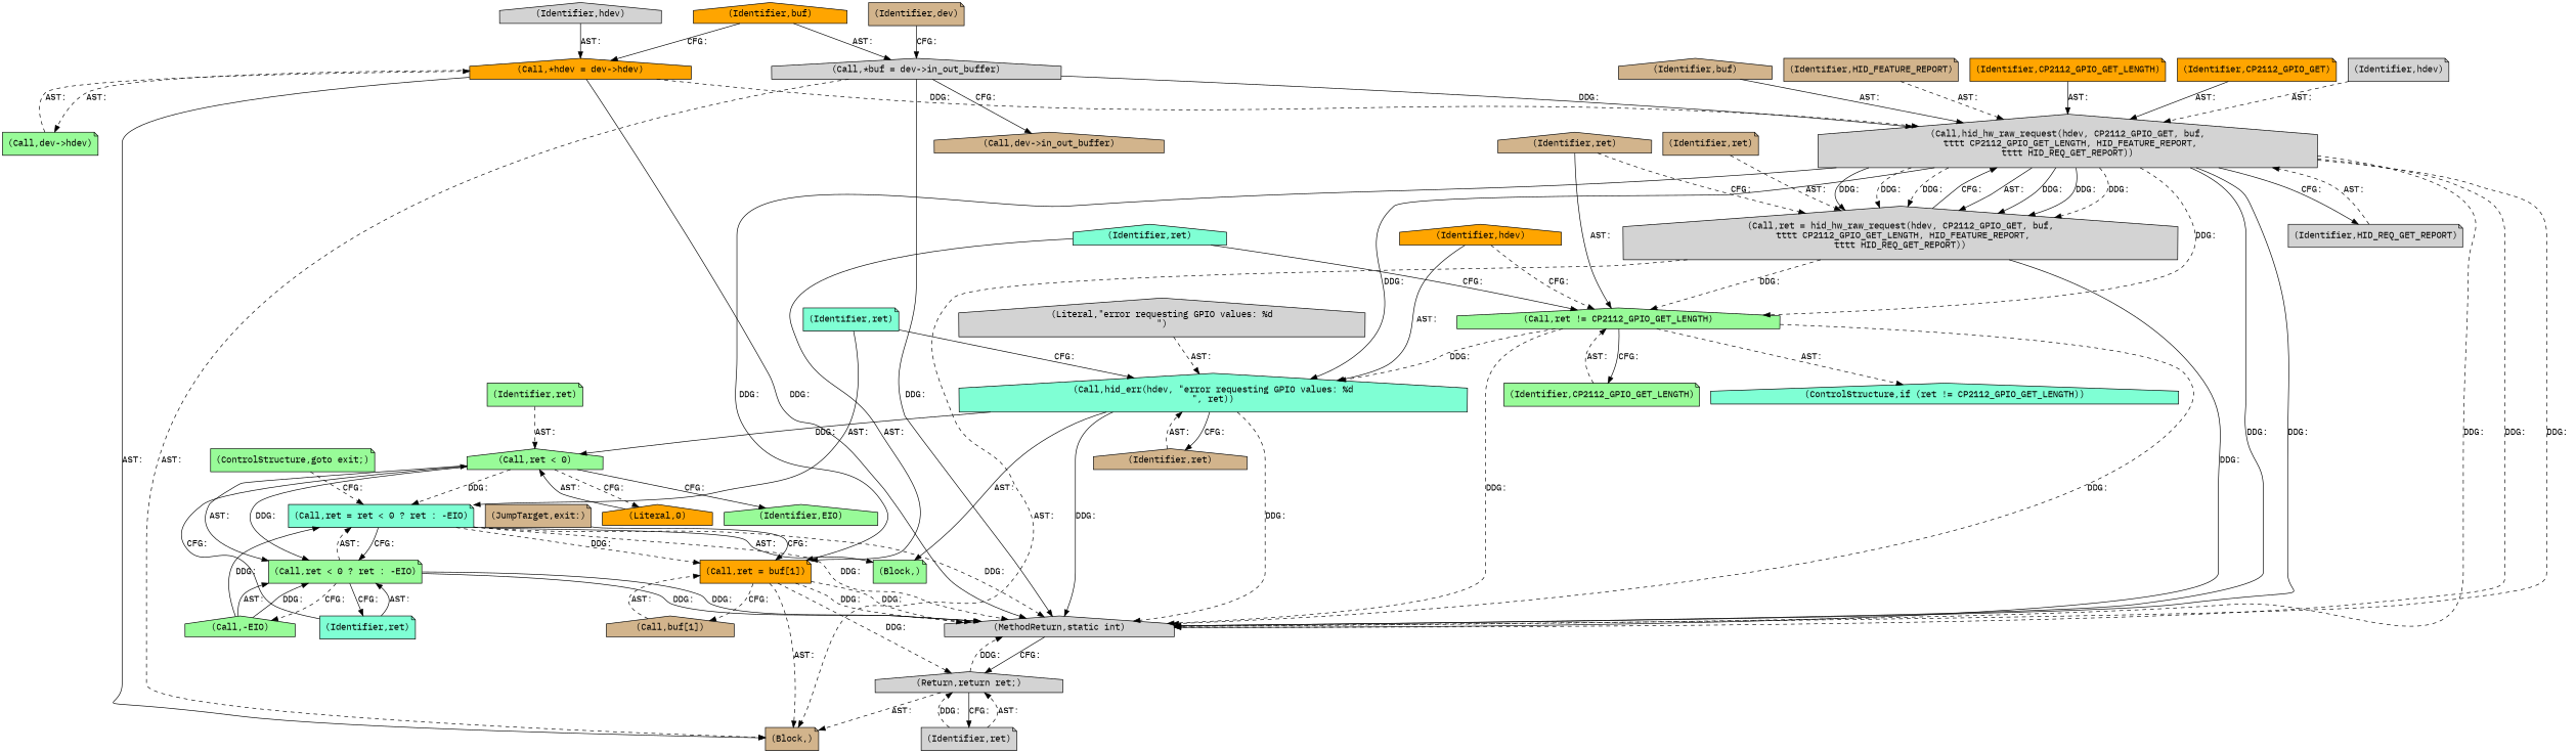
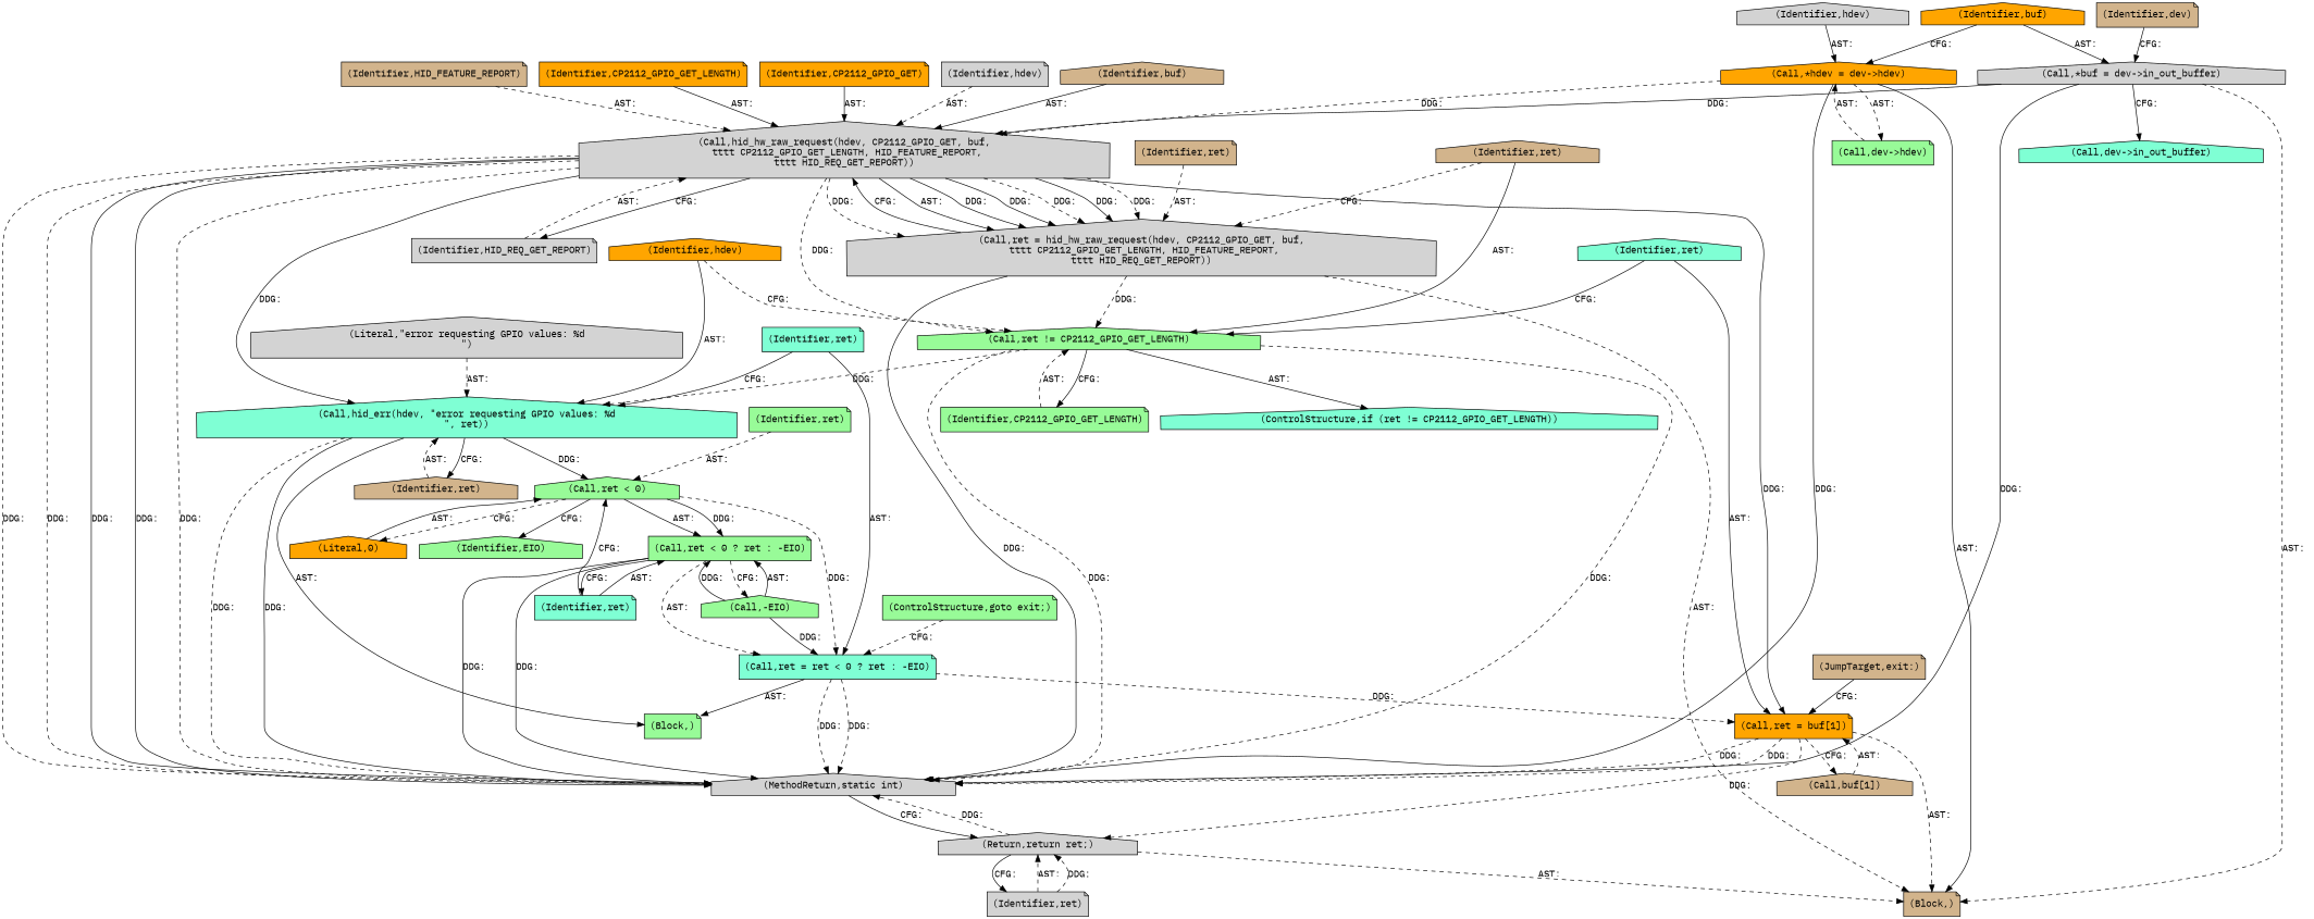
  digraph {
    fontname="IBM Plex Mono"
    node [fillcolor=lightgrey fontname="IBM Plex Mono" shape=house style=filled]
    edge [fontname="IBM Plex Mono" style=solid]
    n1 [label="(Call,hid_hw_raw_request(hdev, CP2112_GPIO_GET, buf,\n \t\t\t\t CP2112_GPIO_GET_LENGTH, HID_FEATURE_REPORT,\n\t\t\t\t HID_REQ_GET_REPORT))"]
    n2 [label="(Call,ret = hid_hw_raw_request(hdev, CP2112_GPIO_GET, buf,\n \t\t\t\t CP2112_GPIO_GET_LENGTH, HID_FEATURE_REPORT,\n\t\t\t\t HID_REQ_GET_REPORT))"]
    n3 [fillcolor=palegreen label="(Call,ret != CP2112_GPIO_GET_LENGTH)"]
    n4 [fillcolor=aquamarine label="(Call,hid_err(hdev, \"error requesting GPIO values: %d\n\", ret))"]
    n5 [fillcolor=orange label="(Call,ret = buf[1])" shape=note]
    n6 [label="(MethodReturn,static int)"]
    n7 [label="(Identifier,HID_REQ_GET_REPORT)" shape=note]
    n8 [fillcolor=tan label="(Block,)" shape=note]
    n9 [fillcolor=palegreen label="(Identifier,CP2112_GPIO_GET_LENGTH)" shape=note]
    n10 [fillcolor=aquamarine label="(ControlStructure,if (ret != CP2112_GPIO_GET_LENGTH))"]
    n11 [fillcolor=palegreen label="(Call,ret < 0)"]
    n12 [fillcolor=palegreen label="(Block,)" shape=note]
    n13 [fillcolor=tan label="(Identifier,ret)"]
    n14 [label="(Return,return ret;)"]
    n15 [fillcolor=tan label="(Call,buf[1])"]
    n16 [fillcolor=orange label="(Call,*hdev = dev->hdev)"]
    n17 [fillcolor=palegreen label="(Call,dev->hdev)" shape=note]
    n18 [label="(Call,*buf = dev->in_out_buffer)"]
-   n19 [fillcolor=tan label="(Call,dev->in_out_buffer)"]
+   n19 [fillcolor=aquamarine label="(Call,dev->in_out_buffer)"]
    n20 [fillcolor=aquamarine label="(Call,ret = ret < 0 ? ret : -EIO)" shape=note]
    n21 [fillcolor=palegreen label="(Call,ret < 0 ? ret : -EIO)" shape=note]
    n22 [fillcolor=orange label="(Literal,0)"]
    n23 [fillcolor=palegreen label="(Identifier,EIO)"]
    n24 [fillcolor=palegreen label="(Call,-EIO)"]
    n25 [fillcolor=aquamarine label="(Identifier,ret)" shape=note]
    n26 [label="(Identifier,ret)" shape=note]
    n27 [fillcolor=palegreen label="(ControlStructure,goto exit;)" shape=note]
    n28 [label="(Identifier,hdev)"]
    n29 [fillcolor=tan label="(Identifier,dev)" shape=note]
    n30 [fillcolor=palegreen label="(Identifier,ret)" shape=note]
    n31 [fillcolor=aquamarine label="(Identifier,ret)" shape=note]
    n32 [fillcolor=orange label="(Identifier,CP2112_GPIO_GET_LENGTH)" shape=note]
    n33 [fillcolor=orange label="(Identifier,CP2112_GPIO_GET)" shape=note]
    n34 [fillcolor=orange label="(Identifier,buf)"]
    n35 [label="(Identifier,hdev)" shape=note]
    n36 [fillcolor=tan label="(Identifier,buf)"]
    n37 [fillcolor=tan label="(Identifier,ret)"]
    n38 [fillcolor=tan label="(Identifier,HID_FEATURE_REPORT)" shape=note]
    n39 [label="(Literal,\"error requesting GPIO values: %d\n\")"]
    n40 [fillcolor=tan label="(JumpTarget,exit:)" shape=note]
    n41 [fillcolor=tan label="(Identifier,ret)" shape=note]
    n42 [fillcolor=aquamarine label="(Identifier,ret)"]
    n43 [fillcolor=orange label="(Identifier,hdev)"]
    n1 -> n2 [label="AST: "]
    n1 -> n2 [label="DDG: "]
    n1 -> n2 [label="DDG: "]
    n1 -> n2 [label="DDG: " style=dashed]
    n1 -> n2 [label="DDG: "]
    n1 -> n2 [label="DDG: " style=dashed]
    n1 -> n2 [label="DDG: " style=dashed]
    n1 -> n3 [label="DDG: " style=dashed]
    n1 -> n4 [label="DDG: "]
    n1 -> n5 [label="DDG: "]
    n1 -> n6 [label="DDG: "]
    n1 -> n6 [label="DDG: "]
    n1 -> n6 [label="DDG: " style=dashed]
    n1 -> n6 [label="DDG: " style=dashed]
    n1 -> n6 [label="DDG: " style=dashed]
    n1 -> n7 [label="CFG: "]
    n2 -> n1 [label="CFG: "]
    n2 -> n3 [label="DDG: " style=dashed]
    n2 -> n6 [label="DDG: "]
    n2 -> n8 [label="AST: " style=dashed]
    n3 -> n4 [label="DDG: " style=dashed]
    n3 -> n6 [label="DDG: " style=dashed]
    n3 -> n6 [label="DDG: " style=dashed]
    n3 -> n9 [label="CFG: "]
-   n3 -> n10 [label="AST: " style=dashed]
+   n3 -> n10 [label="AST: "]
    n4 -> n6 [label="DDG: "]
    n4 -> n6 [label="DDG: " style=dashed]
    n4 -> n11 [label="DDG: "]
    n4 -> n12 [label="AST: "]
    n4 -> n13 [label="CFG: "]
    n5 -> n6 [label="DDG: " style=dashed]
    n5 -> n6 [label="DDG: " style=dashed]
    n5 -> n8 [label="AST: " style=dashed]
    n5 -> n14 [label="DDG: " style=dashed]
    n5 -> n15 [label="CFG: " style=dashed]
    n6 -> n14 [label="CFG: "]
    n7 -> n1 [label="AST: " style=dashed]
    n9 -> n3 [label="AST: " style=dashed]
    n11 -> n20 [label="DDG: " style=dashed]
    n11 -> n21 [label="AST: "]
    n11 -> n21 [label="DDG: "]
    n11 -> n22 [label="CFG: " style=dashed]
    n11 -> n23 [label="CFG: "]
    n13 -> n4 [label="AST: " style=dashed]
    n14 -> n6 [label="DDG: " style=dashed]
    n14 -> n8 [label="AST: " style=dashed]
    n14 -> n26 [label="CFG: "]
    n15 -> n5 [label="AST: " style=dashed]
    n16 -> n1 [label="DDG: " style=dashed]
    n16 -> n6 [label="DDG: "]
    n16 -> n8 [label="AST: "]
    n16 -> n17 [label="AST: " style=dashed]
    n17 -> n16 [label="AST: " style=dashed]
    n18 -> n1 [label="DDG: "]
    n18 -> n6 [label="DDG: "]
    n18 -> n8 [label="AST: " style=dashed]
    n18 -> n19 [label="CFG: "]
    n20 -> n5 [label="DDG: " style=dashed]
    n20 -> n6 [label="DDG: " style=dashed]
    n20 -> n6 [label="DDG: " style=dashed]
    n20 -> n12 [label="AST: "]
-   n20 -> n21 [label="CFG: "]
    n21 -> n6 [label="DDG: "]
    n21 -> n6 [label="DDG: "]
    n21 -> n20 [label="AST: " style=dashed]
    n21 -> n24 [label="CFG: " style=dashed]
    n21 -> n25 [label="CFG: "]
    n22 -> n11 [label="AST: "]
    n24 -> n20 [label="DDG: "]
    n24 -> n21 [label="AST: "]
    n24 -> n21 [label="DDG: "]
    n25 -> n11 [label="CFG: "]
    n25 -> n21 [label="AST: "]
    n26 -> n14 [label="AST: " style=dashed]
    n26 -> n14 [label="DDG: " style=dashed]
    n27 -> n20 [label="CFG: " style=dashed]
    n28 -> n16 [label="AST: "]
    n29 -> n18 [label="CFG: "]
    n30 -> n11 [label="AST: " style=dashed]
    n31 -> n4 [label="CFG: "]
    n31 -> n20 [label="AST: "]
    n32 -> n1 [label="AST: "]
    n33 -> n1 [label="AST: "]
    n34 -> n16 [label="CFG: "]
    n34 -> n18 [label="AST: "]
    n35 -> n1 [label="AST: " style=dashed]
    n36 -> n1 [label="AST: "]
    n37 -> n2 [label="CFG: " style=dashed]
    n37 -> n3 [label="AST: "]
    n38 -> n1 [label="AST: " style=dashed]
    n39 -> n4 [label="AST: " style=dashed]
    n40 -> n5 [label="CFG: "]
    n41 -> n2 [label="AST: " style=dashed]
    n42 -> n3 [label="CFG: "]
    n42 -> n5 [label="AST: "]
    n43 -> n3 [label="CFG: " style=dashed]
    n43 -> n4 [label="AST: "]
  }
